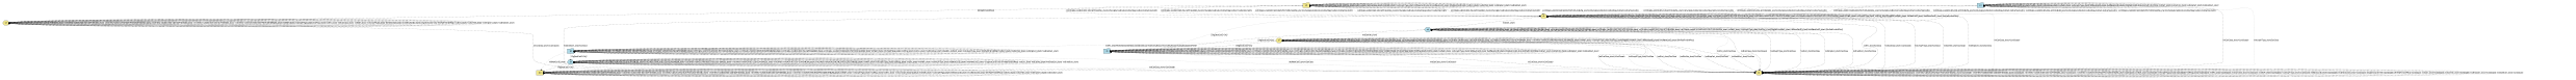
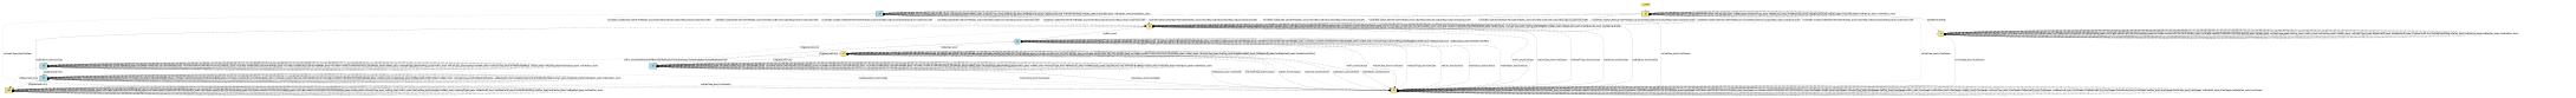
  digraph {
    fontname="IBM Plex Sans"
    node [fillcolor=khaki fontname="IBM Plex Sans" shape=folder style=filled]
    edge [arrowhead=odot fontname="IBM Plex Sans" style=dashed]
    n1 [label=s0]
    n2 [label=s1 shape=hexagon]
    n3 [label=s2 shape=hexagon]
    n4 [label=s3 shape=hexagon]
    n5 [fillcolor=lightblue label=s5]
    n6 [fillcolor=lightblue label=s6 shape=hexagon]
    n7 [fillcolor=lightblue label=s4]
    n8 [label=s7 shape=hexagon]
    n9 [fillcolor=lightblue label=s8]
-   n10 [fillcolor=lightblue label=s9 shape=hexagon]
+   n10 [fillcolor=lightblue label=s9]
    n11 [label=s10]
+   __start0 [height=0 shape=none width=0]
    n1 -> n1 [arrowhead=tee label="initNoFr_short/ " style=dotted]
    n1 -> n1 [arrowhead=tee label="initUnxpFrType_short/ " style=dotted]
    n1 -> n1 [arrowhead=tee label="hndPing_short/ " style=dotted]
    n1 -> n1 [label="hndFin_short/ "]
    n1 -> n1 [arrowhead=normal label="hndConClose_short/ "]
    n1 -> n1 [arrowhead=normal label="hndNoFr_short/ " style=dotted]
    n1 -> n1 [arrowhead=tee label="hndUnxpFrType_short/ "]
    n1 -> n1 [arrowhead=tee label="VldNewConID_short/ " style=dotted]
    n1 -> n1 [arrowhead=tee label="InvldNewConID_short/ " style=dotted]
    n1 -> n1 [arrowhead=tee label="[ChgDestConID-Ori]/ " style=dotted]
    n1 -> n1 [arrowhead=tee label="hndCert_short/ "]
    n1 -> n1 [arrowhead=tee label="hndCertVer_short/ "]
    n1 -> n1 [label="hndEmpCert_short/ "]
    n1 -> n1 [arrowhead=normal label="hndInvldCert_short/ " style=dotted]
    n1 -> n2 [arrowhead=tee label="initCltHello-vldACK:AES-128-GCM-SHA256_short/initSvrHello,hndEncExt,hndCertReq,hndCert,hndCertVer,hndFin " style=dotted]
    n1 -> n2 [arrowhead=normal label="initCltHello-vldACK:AES-256-GCM-SHA384_short/initSvrHello,hndEncExt,hndCertReq,hndCert,hndCertVer,hndFin "]
    n1 -> n2 [arrowhead=tee label="initCltHello-vldACK:CHACHA20-POLY1305-SHA256_short/initSvrHello,hndEncExt,hndCertReq,hndCert,hndCertVer,hndFin " style=dotted]
    n1 -> n2 [arrowhead=tee label="initCltHello-invldACK:AES-128-GCM-SHA256_short/initSvrHello,hndEncExt,hndCertReq,hndCert,hndCertVer,hndFin "]
    n1 -> n2 [label="initCltHello-invldACK:AES-256-GCM-SHA384_short/initSvrHello,hndEncExt,hndCertReq,hndCert,hndCertVer,hndFin "]
    n1 -> n2 [label="initCltHello-invldACK:CHACHA20-POLY1305-SHA256_short/initSvrHello,hndEncExt,hndCertReq,hndCert,hndCertVer,hndFin " style=dotted]
    n1 -> n3 [arrowhead=tee label="initConClose_short/<ConClosed> " style=dotted]
    n1 -> n4 [label="[RmPadFrmInitPkts]/ "]
    n2 -> n2 [label="initPing_short/ "]
    n2 -> n2 [label="initConClose_short/<ConAct> " style=dotted]
    n2 -> n2 [arrowhead=normal label="initCltHello-vldACK:AES-128-GCM-SHA256_short/ " style=dotted]
    n2 -> n2 [arrowhead=tee label="initCltHello-vldACK:AES-256-GCM-SHA384_short/ "]
    n2 -> n2 [label="initCltHello-vldACK:CHACHA20-POLY1305-SHA256_short/ " style=dotted]
    n2 -> n2 [arrowhead=tee label="initCltHello-invldACK:AES-128-GCM-SHA256_short/ "]
    n2 -> n2 [arrowhead=tee label="initCltHello-invldACK:AES-256-GCM-SHA384_short/ " style=dotted]
    n2 -> n2 [arrowhead=normal label="initCltHello-invldACK:CHACHA20-POLY1305-SHA256_short/ " style=dotted]
    n2 -> n2 [arrowhead=normal label="initNoFr_short/ "]
    n2 -> n2 [arrowhead=tee label="initUnxpFrType_short/ "]
    n2 -> n2 [arrowhead=tee label="hndPing_short/PingACK " style=dotted]
    n2 -> n2 [arrowhead=normal label="hndNoFr_short/ "]
    n2 -> n2 [label="VldNewConID_short/ "]
    n2 -> n2 [arrowhead=tee label="InvldNewConID_short/ " style=dotted]
    n2 -> n2 [arrowhead=normal label="[RmPadFrmInitPkts]/ " style=dotted]
    n2 -> n3 [label="hndFin_short/ConClose "]
    n2 -> n3 [label="hndConClose_short/<ConClosed> "]
    n2 -> n3 [arrowhead=normal label="hndUnxpFrType_short/ConClose "]
    n2 -> n3 [label="hndCertVer_short/ConClose "]
    n2 -> n3 [label="hndEmpCert_short/ConClose "]
    n2 -> n3 [label="hndInvldCert_short/ConClose "]
    n2 -> n5 [label="[ChgDestConID-Ori]/ " style=dotted]
    n2 -> n6 [label="hndCert_short/ "]
    n3 -> n3 [label="initPing_short/<ConClosed> "]
    n3 -> n3 [arrowhead=tee label="initConClose_short/<ConClosed> "]
    n3 -> n3 [arrowhead=tee label="initCltHello-vldACK:AES-128-GCM-SHA256_short/<ConClosed> "]
    n3 -> n3 [arrowhead=normal label="initCltHello-vldACK:AES-256-GCM-SHA384_short/<ConClosed> " style=dotted]
    n3 -> n3 [arrowhead=normal label="initCltHello-vldACK:CHACHA20-POLY1305-SHA256_short/<ConClosed> " style=dotted]
    n3 -> n3 [arrowhead=normal label="initCltHello-invldACK:AES-128-GCM-SHA256_short/<ConClosed> " style=dotted]
    n3 -> n3 [arrowhead=normal label="initCltHello-invldACK:AES-256-GCM-SHA384_short/<ConClosed> "]
    n3 -> n3 [arrowhead=tee label="initCltHello-invldACK:CHACHA20-POLY1305-SHA256_short/<ConClosed> " style=dotted]
    n3 -> n3 [label="initNoFr_short/<ConClosed> " style=dotted]
    n3 -> n3 [arrowhead=tee label="initUnxpFrType_short/<ConClosed> " style=dotted]
    n3 -> n3 [arrowhead=normal label="hndPing_short/<ConClosed> "]
    n3 -> n3 [label="hndFin_short/<ConClosed> "]
    n3 -> n3 [arrowhead=normal label="hndConClose_short/<ConClosed> "]
    n3 -> n3 [label="hndNoFr_short/<ConClosed> " style=dotted]
    n3 -> n3 [arrowhead=normal label="hndUnxpFrType_short/<ConClosed> "]
    n3 -> n3 [arrowhead=normal label="VldNewConID_short/<ConClosed> " style=dotted]
    n3 -> n3 [arrowhead=tee label="InvldNewConID_short/<ConClosed> "]
    n3 -> n3 [arrowhead=tee label="[ChgDestConID-Ori]/<ConClosed> " style=dotted]
    n3 -> n3 [label="[RmPadFrmInitPkts]/<ConClosed> "]
    n3 -> n3 [label="hndCert_short/<ConClosed> " style=dotted]
    n3 -> n3 [arrowhead=tee label="hndCertVer_short/<ConClosed> "]
    n3 -> n3 [arrowhead=tee label="hndEmpCert_short/<ConClosed> "]
    n3 -> n3 [label="hndInvldCert_short/<ConClosed> " style=dotted]
    n4 -> n3 [label="initConClose_short/<ConClosed> "]
    n4 -> n4 [label="initPing_short/ "]
    n4 -> n4 [arrowhead=normal label="initCltHello-vldACK:AES-128-GCM-SHA256_short/ " style=dotted]
    n4 -> n4 [label="initCltHello-vldACK:AES-256-GCM-SHA384_short/ " style=dotted]
    n4 -> n4 [arrowhead=normal label="initCltHello-vldACK:CHACHA20-POLY1305-SHA256_short/ " style=dotted]
    n4 -> n4 [label="initCltHello-invldACK:AES-128-GCM-SHA256_short/ "]
    n4 -> n4 [label="initCltHello-invldACK:AES-256-GCM-SHA384_short/ "]
    n4 -> n4 [arrowhead=normal label="initCltHello-invldACK:CHACHA20-POLY1305-SHA256_short/ " style=dotted]
    n4 -> n4 [arrowhead=normal label="initNoFr_short/ " style=dotted]
    n4 -> n4 [arrowhead=tee label="initUnxpFrType_short/ "]
    n4 -> n4 [label="hndPing_short/ "]
    n4 -> n4 [arrowhead=normal label="hndFin_short/ " style=dotted]
    n4 -> n4 [arrowhead=tee label="hndConClose_short/ " style=dotted]
    n4 -> n4 [label="hndNoFr_short/ " style=dotted]
    n4 -> n4 [arrowhead=tee label="hndUnxpFrType_short/ " style=dotted]
    n4 -> n4 [arrowhead=normal label="VldNewConID_short/ "]
    n4 -> n4 [arrowhead=tee label="InvldNewConID_short/ "]
    n4 -> n4 [arrowhead=tee label="[ChgDestConID-Ori]/ "]
    n4 -> n4 [label="[RmPadFrmInitPkts]/ " style=dotted]
    n4 -> n4 [label="hndCert_short/ "]
    n4 -> n4 [arrowhead=normal label="hndCertVer_short/ "]
    n4 -> n4 [label="hndEmpCert_short/ "]
    n4 -> n4 [arrowhead=tee label="hndInvldCert_short/ " style=dotted]
    n5 -> n3 [arrowhead=normal label="initConClose_short/<ConClosed> "]
    n5 -> n3 [arrowhead=normal label="hndConClose_short/<ConClosed> " style=dotted]
    n5 -> n5 [label="initPing_short/ " style=dotted]
    n5 -> n5 [label="initCltHello-vldACK:AES-128-GCM-SHA256_short/ "]
    n5 -> n5 [label="initCltHello-vldACK:AES-256-GCM-SHA384_short/ "]
    n5 -> n5 [label="initCltHello-vldACK:CHACHA20-POLY1305-SHA256_short/ "]
    n5 -> n5 [arrowhead=normal label="initCltHello-invldACK:AES-128-GCM-SHA256_short/ " style=dotted]
    n5 -> n5 [arrowhead=tee label="initCltHello-invldACK:AES-256-GCM-SHA384_short/ " style=dotted]
    n5 -> n5 [label="initCltHello-invldACK:CHACHA20-POLY1305-SHA256_short/ "]
    n5 -> n5 [label="initNoFr_short/ " style=dotted]
    n5 -> n5 [label="initUnxpFrType_short/ "]
    n5 -> n5 [arrowhead=normal label="hndPing_short/ "]
    n5 -> n5 [label="hndFin_short/ "]
    n5 -> n5 [arrowhead=normal label="hndNoFr_short/ "]
    n5 -> n5 [arrowhead=normal label="hndUnxpFrType_short/ " style=dotted]
    n5 -> n5 [arrowhead=normal label="VldNewConID_short/ " style=dotted]
    n5 -> n5 [arrowhead=normal label="InvldNewConID_short/ " style=dotted]
    n5 -> n5 [label="[ChgDestConID-Ori]/ "]
    n5 -> n5 [label="[RmPadFrmInitPkts]/ " style=dotted]
    n5 -> n5 [label="hndCert_short/ "]
    n5 -> n5 [arrowhead=normal label="hndCertVer_short/ " style=dotted]
    n5 -> n5 [arrowhead=normal label="hndEmpCert_short/ "]
    n5 -> n5 [arrowhead=tee label="hndInvldCert_short/ " style=dotted]
    n6 -> n3 [label="hndFin_short/ConClose " style=dotted]
    n6 -> n3 [arrowhead=normal label="hndConClose_short/<ConClosed> "]
    n6 -> n3 [arrowhead=normal label="hndUnxpFrType_short/ConClose "]
    n6 -> n3 [arrowhead=tee label="hndCert_short/ConClose "]
    n6 -> n3 [arrowhead=normal label="hndEmpCert_short/ConClose "]
    n6 -> n3 [label="hndInvldCert_short/ConClose "]
    n6 -> n5 [arrowhead=tee label="[ChgDestConID-Ori]/ "]
    n6 -> n6 [label="initPing_short/ "]
    n6 -> n6 [arrowhead=normal label="initConClose_short/<ConAct> " style=dotted]
    n6 -> n6 [arrowhead=tee label="initCltHello-vldACK:AES-128-GCM-SHA256_short/ "]
    n6 -> n6 [label="initCltHello-vldACK:AES-256-GCM-SHA384_short/ " style=dotted]
    n6 -> n6 [arrowhead=normal label="initCltHello-vldACK:CHACHA20-POLY1305-SHA256_short/ " style=dotted]
    n6 -> n6 [arrowhead=tee label="initCltHello-invldACK:AES-128-GCM-SHA256_short/ "]
    n6 -> n6 [arrowhead=tee label="initCltHello-invldACK:AES-256-GCM-SHA384_short/ "]
    n6 -> n6 [arrowhead=normal label="initCltHello-invldACK:CHACHA20-POLY1305-SHA256_short/ "]
    n6 -> n6 [arrowhead=normal label="initNoFr_short/ " style=dotted]
    n6 -> n6 [arrowhead=tee label="initUnxpFrType_short/ " style=dotted]
    n6 -> n6 [label="hndPing_short/PingACK " style=dotted]
    n6 -> n6 [arrowhead=tee label="hndNoFr_short/ "]
    n6 -> n6 [arrowhead=normal label="VldNewConID_short/ " style=dotted]
    n6 -> n6 [label="InvldNewConID_short/ " style=dotted]
    n6 -> n6 [arrowhead=tee label="[RmPadFrmInitPkts]/ " style=dotted]
    n6 -> n8 [arrowhead=normal label="hndCertVer_short/ " style=dotted]
    n7 -> n2 [arrowhead=tee label="initCltHello-vldACK:AES-128-GCM-SHA256_short/initSvrHello,hndEncExt,hndCertReq,hndCert,hndCertVer,hndFin " style=dotted]
    n7 -> n2 [label="initCltHello-vldACK:AES-256-GCM-SHA384_short/initSvrHello,hndEncExt,hndCertReq,hndCert,hndCertVer,hndFin "]
    n7 -> n2 [arrowhead=tee label="initCltHello-vldACK:CHACHA20-POLY1305-SHA256_short/initSvrHello,hndEncExt,hndCertReq,hndCert,hndCertVer,hndFin "]
    n7 -> n2 [label="initCltHello-invldACK:AES-128-GCM-SHA256_short/initSvrHello,hndEncExt,hndCertReq,hndCert,hndCertVer,hndFin " style=dotted]
    n7 -> n2 [arrowhead=normal label="initCltHello-invldACK:AES-256-GCM-SHA384_short/initSvrHello,hndEncExt,hndCertReq,hndCert,hndCertVer,hndFin " style=dotted]
    n7 -> n2 [arrowhead=tee label="initCltHello-invldACK:CHACHA20-POLY1305-SHA256_short/initSvrHello,hndEncExt,hndCertReq,hndCert,hndCertVer,hndFin " style=dotted]
    n7 -> n3 [arrowhead=tee label="initConClose_short/<ConClosed> "]
    n7 -> n3 [arrowhead=normal label="initUnxpFrType_short/ConClose " style=dotted]
    n7 -> n7 [label="initPing_short/PingACK "]
    n7 -> n7 [arrowhead=normal label="initNoFr_short/ " style=dotted]
    n7 -> n7 [label="hndPing_short/ "]
    n7 -> n7 [arrowhead=normal label="hndFin_short/ " style=dotted]
    n7 -> n7 [label="hndConClose_short/ "]
    n7 -> n7 [arrowhead=normal label="hndNoFr_short/ "]
    n7 -> n7 [arrowhead=normal label="hndUnxpFrType_short/ " style=dotted]
    n7 -> n7 [arrowhead=normal label="VldNewConID_short/ " style=dotted]
    n7 -> n7 [arrowhead=tee label="InvldNewConID_short/ "]
    n7 -> n7 [arrowhead=tee label="[ChgDestConID-Ori]/ "]
    n7 -> n7 [label="[RmPadFrmInitPkts]/ "]
    n7 -> n7 [arrowhead=normal label="hndCert_short/ " style=dotted]
    n7 -> n7 [arrowhead=normal label="hndCertVer_short/ "]
    n7 -> n7 [arrowhead=tee label="hndEmpCert_short/ " style=dotted]
    n7 -> n7 [arrowhead=tee label="hndInvldCert_short/ " style=dotted]
    n8 -> n3 [arrowhead=normal label="hndConClose_short/<ConClosed> "]
    n8 -> n3 [arrowhead=tee label="hndUnxpFrType_short/ConClose " style=dotted]
    n8 -> n3 [label="hndCert_short/ConClose "]
    n8 -> n3 [arrowhead=tee label="hndCertVer_short/ConClose " style=dotted]
    n8 -> n3 [arrowhead=normal label="hndEmpCert_short/ConClose "]
    n8 -> n3 [arrowhead=normal label="hndInvldCert_short/ConClose "]
    n8 -> n5 [arrowhead=tee label="[ChgDestConID-Ori]/ "]
    n8 -> n8 [arrowhead=normal label="initPing_short/ " style=dotted]
    n8 -> n8 [label="initConClose_short/<ConAct> "]
    n8 -> n8 [label="initCltHello-vldACK:AES-128-GCM-SHA256_short/ "]
    n8 -> n8 [arrowhead=tee label="initCltHello-vldACK:AES-256-GCM-SHA384_short/ "]
    n8 -> n8 [arrowhead=normal label="initCltHello-vldACK:CHACHA20-POLY1305-SHA256_short/ "]
    n8 -> n8 [label="initCltHello-invldACK:AES-128-GCM-SHA256_short/ "]
    n8 -> n8 [arrowhead=normal label="initCltHello-invldACK:AES-256-GCM-SHA384_short/ " style=dotted]
    n8 -> n8 [label="initCltHello-invldACK:CHACHA20-POLY1305-SHA256_short/ "]
    n8 -> n8 [arrowhead=normal label="initNoFr_short/ "]
    n8 -> n8 [arrowhead=normal label="initUnxpFrType_short/ " style=dotted]
    n8 -> n8 [arrowhead=tee label="hndPing_short/PingACK " style=dotted]
    n8 -> n8 [label="hndNoFr_short/ "]
    n8 -> n8 [label="VldNewConID_short/ " style=dotted]
    n8 -> n8 [label="InvldNewConID_short/ "]
    n8 -> n8 [arrowhead=tee label="[RmPadFrmInitPkts]/ " style=dotted]
    n8 -> n9 [label="hndFin_short/HndshkDone,VldNewConID,NewSessionTicket,NewSessionTicket,NewSessionTicket,NewSessionTicket " style=dotted]
    n9 -> n3 [arrowhead=tee label="InvldNewConID_short/ConClose " style=dotted]
    n9 -> n9 [arrowhead=tee label="initPing_short/ " style=dotted]
    n9 -> n9 [arrowhead=normal label="initConClose_short/<ConAct> " style=dotted]
    n9 -> n9 [arrowhead=tee label="initCltHello-vldACK:AES-128-GCM-SHA256_short/ "]
    n9 -> n9 [arrowhead=normal label="initCltHello-vldACK:AES-256-GCM-SHA384_short/ "]
    n9 -> n9 [label="initCltHello-vldACK:CHACHA20-POLY1305-SHA256_short/ "]
    n9 -> n9 [arrowhead=normal label="initCltHello-invldACK:AES-128-GCM-SHA256_short/ " style=dotted]
    n9 -> n9 [arrowhead=normal label="initCltHello-invldACK:AES-256-GCM-SHA384_short/ "]
    n9 -> n9 [label="initCltHello-invldACK:CHACHA20-POLY1305-SHA256_short/ "]
    n9 -> n9 [label="initNoFr_short/ " style=dotted]
    n9 -> n9 [label="initUnxpFrType_short/ " style=dotted]
    n9 -> n9 [arrowhead=normal label="hndPing_short/ "]
    n9 -> n9 [label="hndFin_short/ " style=dotted]
    n9 -> n9 [arrowhead=normal label="hndConClose_short/<ConAct> " style=dotted]
    n9 -> n9 [arrowhead=tee label="hndNoFr_short/ "]
    n9 -> n9 [label="hndUnxpFrType_short/ " style=dotted]
    n9 -> n9 [label="[RmPadFrmInitPkts]/ " style=dotted]
    n9 -> n9 [label="hndCert_short/ "]
    n9 -> n9 [label="hndCertVer_short/ "]
    n9 -> n9 [label="hndEmpCert_short/ "]
    n9 -> n9 [label="hndInvldCert_short/ " style=dotted]
    n9 -> n10 [arrowhead=tee label="[ChgDestConID-Ori]/ "]
    n9 -> n11 [arrowhead=normal label="VldNewConID_short/ " style=dotted]
    n10 -> n3 [arrowhead=tee label="hndConClose_short/<ConClosed> " style=dotted]
    n10 -> n10 [arrowhead=normal label="initPing_short/ " style=dotted]
    n10 -> n10 [arrowhead=normal label="initConClose_short/ " style=dotted]
    n10 -> n10 [label="initCltHello-vldACK:AES-128-GCM-SHA256_short/ " style=dotted]
    n10 -> n10 [label="initCltHello-vldACK:AES-256-GCM-SHA384_short/ "]
    n10 -> n10 [arrowhead=tee label="initCltHello-vldACK:CHACHA20-POLY1305-SHA256_short/ "]
    n10 -> n10 [arrowhead=normal label="initCltHello-invldACK:AES-128-GCM-SHA256_short/ "]
    n10 -> n10 [arrowhead=normal label="initCltHello-invldACK:AES-256-GCM-SHA384_short/ " style=dotted]
    n10 -> n10 [label="initCltHello-invldACK:CHACHA20-POLY1305-SHA256_short/ " style=dotted]
    n10 -> n10 [arrowhead=normal label="initNoFr_short/ "]
    n10 -> n10 [arrowhead=tee label="initUnxpFrType_short/ " style=dotted]
    n10 -> n10 [arrowhead=tee label="hndPing_short/ " style=dotted]
    n10 -> n10 [arrowhead=tee label="hndFin_short/ "]
    n10 -> n10 [arrowhead=tee label="hndNoFr_short/ "]
    n10 -> n10 [arrowhead=tee label="hndUnxpFrType_short/ " style=dotted]
    n10 -> n10 [label="VldNewConID_short/ " style=dotted]
    n10 -> n10 [label="InvldNewConID_short/ "]
    n10 -> n10 [arrowhead=tee label="[ChgDestConID-Ori]/ " style=dotted]
    n10 -> n10 [arrowhead=normal label="[RmPadFrmInitPkts]/ " style=dotted]
    n10 -> n10 [arrowhead=normal label="hndCert_short/ "]
    n10 -> n10 [arrowhead=tee label="hndCertVer_short/ " style=dotted]
    n10 -> n10 [arrowhead=normal label="hndEmpCert_short/ "]
    n10 -> n10 [label="hndInvldCert_short/ " style=dotted]
    n10 -> n11 [arrowhead=normal label="[ChgDestConID-Ori]/ "]
    n11 -> n11 [arrowhead=tee label="initPing_short/ " style=dotted]
    n11 -> n11 [label="initConClose_short/<ConAct> "]
    n11 -> n11 [arrowhead=normal label="initCltHello-vldACK:AES-128-GCM-SHA256_short/ " style=dotted]
    n11 -> n11 [arrowhead=normal label="initCltHello-vldACK:AES-256-GCM-SHA384_short/ "]
    n11 -> n11 [arrowhead=tee label="initCltHello-vldACK:CHACHA20-POLY1305-SHA256_short/ " style=dotted]
    n11 -> n11 [label="initCltHello-invldACK:AES-128-GCM-SHA256_short/ " style=dotted]
    n11 -> n11 [arrowhead=tee label="initCltHello-invldACK:AES-256-GCM-SHA384_short/ "]
    n11 -> n11 [label="initCltHello-invldACK:CHACHA20-POLY1305-SHA256_short/ "]
    n11 -> n11 [arrowhead=normal label="initNoFr_short/ "]
    n11 -> n11 [arrowhead=tee label="initUnxpFrType_short/ " style=dotted]
    n11 -> n11 [arrowhead=normal label="hndPing_short/ " style=dotted]
    n11 -> n11 [label="hndFin_short/ " style=dotted]
    n11 -> n11 [arrowhead=normal label="hndConClose_short/<ConAct> " style=dotted]
    n11 -> n11 [arrowhead=tee label="hndNoFr_short/ "]
    n11 -> n11 [label="hndUnxpFrType_short/ " style=dotted]
    n11 -> n11 [label="VldNewConID_short/ "]
    n11 -> n11 [arrowhead=normal label="InvldNewConID_short/ " style=dotted]
    n11 -> n11 [arrowhead=tee label="[RmPadFrmInitPkts]/ " style=dotted]
    n11 -> n11 [arrowhead=tee label="hndCert_short/ " style=dotted]
    n11 -> n11 [label="hndCertVer_short/ "]
    n11 -> n11 [label="hndEmpCert_short/ " style=dotted]
    n11 -> n11 [label="hndInvldCert_short/ "]
+   __start0 -> n1 [style=dotted]
  }
